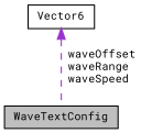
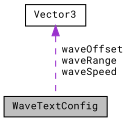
  digraph {
    fontname="Roboto Mono"
    node [color=black fontname="Roboto Mono" fontsize=10 shape=record style=filled]
    n1 [fillcolor=grey75 fontcolor=black height=0.2 label=WaveTextConfig width=0.4]
-   n2 [fillcolor=white height=0.2 label=Vector6 width=0.4]
+   n2 [fillcolor=white height=0.2 label=Vector3 width=0.4]
    n2 -> n1 [color=darkorchid3 dir=back fontname="Roboto Mono" fontsize=10 label=" waveOffset\nwaveRange\nwaveSpeed" labelfontname=Helvetica labelfontsize=10 style=dashed]
  }
